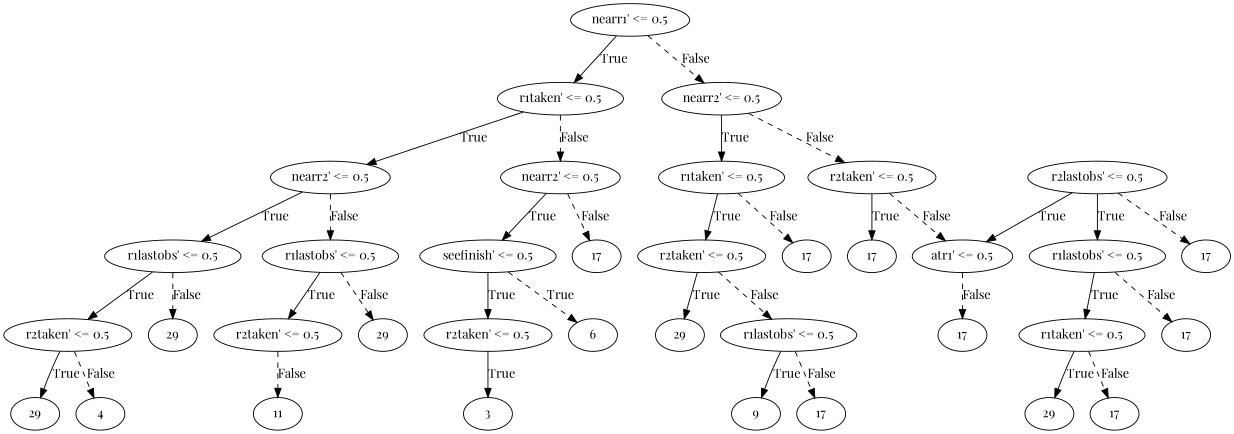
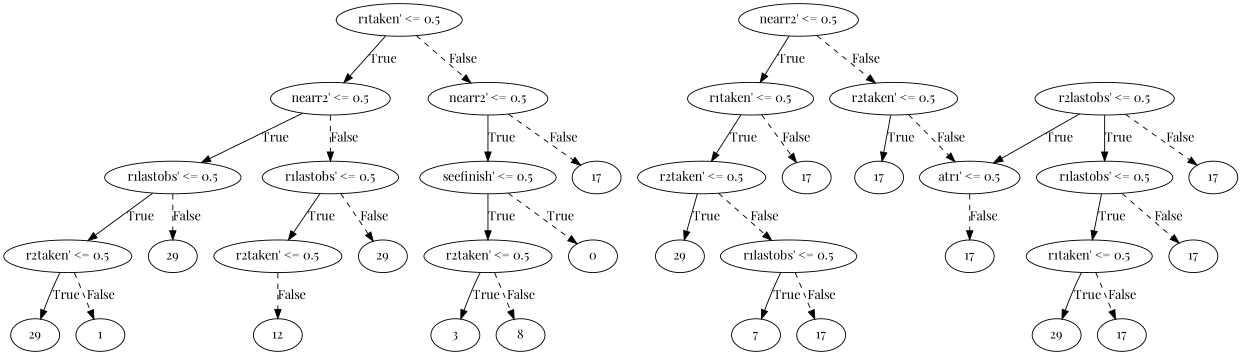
  digraph {
    fontname="Playfair Display"
    node [fontname="Playfair Display"]
    edge [fontname="Playfair Display" style=dashed]
-   n1 [label="nearr1' <= 0.5"]
    n2 [label="r1taken' <= 0.5"]
    n3 [label="nearr2' <= 0.5"]
    n4 [label="nearr2' <= 0.5"]
    n5 [label="nearr2' <= 0.5"]
    n6 [label="r1taken' <= 0.5"]
    n7 [label="r2taken' <= 0.5"]
    n8 [label="r1lastobs' <= 0.5"]
    n9 [label="r1lastobs' <= 0.5"]
    n10 [label="seefinish' <= 0.5"]
    n11 [label=17]
    n12 [label="r2taken' <= 0.5"]
    n13 [label=29]
    n14 [label="r2taken' <= 0.5"]
    n15 [label=29]
    n16 [label=29]
-   n17 [label=4]
-   n18 [label=11]
+   n17 [label=1]
+   n18 [label=12]
    n19 [label="r2taken' <= 0.5"]
-   n20 [label=6]
+   n20 [label=0]
    n21 [label=3]
+   n22 [label=8]
    n23 [label="r2taken' <= 0.5"]
    n24 [label=17]
    n25 [label=17]
    n26 [label="atr1' <= 0.5"]
    n27 [label=29]
    n28 [label="r1lastobs' <= 0.5"]
-   n29 [label=9]
+   n29 [label=7]
    n30 [label=17]
    n31 [label=17]
    n32 [label="r2lastobs' <= 0.5"]
    n33 [label="r1lastobs' <= 0.5"]
    n34 [label=17]
    n35 [label="r1taken' <= 0.5"]
    n36 [label=17]
    n37 [label=29]
    n38 [label=17]
-   n1 -> n2 [label=True style=""]
-   n1 -> n3 [label=False]
    n2 -> n4 [label=True style=""]
    n2 -> n5 [label=False]
    n3 -> n6 [label=True style=""]
    n3 -> n7 [label=False]
    n4 -> n8 [label=True style=""]
    n4 -> n9 [label=False]
    n5 -> n10 [label=True style=""]
    n5 -> n11 [label=False]
    n6 -> n23 [label=True style=""]
    n6 -> n24 [label=False]
    n7 -> n25 [label=True style=""]
    n7 -> n26 [label=False]
    n8 -> n12 [label=True style=""]
    n8 -> n13 [label=False]
    n9 -> n14 [label=True style=""]
    n9 -> n15 [label=False]
    n10 -> n19 [label=True style=""]
    n10 -> n20 [label=True]
    n12 -> n16 [label=True style=""]
    n12 -> n17 [label=False]
    n14 -> n18 [label=False]
    n19 -> n21 [label=True style=""]
+   n19 -> n22 [label=False]
    n23 -> n27 [label=True style=""]
    n23 -> n28 [label=False]
    n26 -> n31 [label=False]
    n28 -> n29 [label=True style=""]
    n28 -> n30 [label=False]
    n32 -> n26 [label=True style=""]
    n32 -> n33 [label=True style=""]
    n32 -> n34 [label=False]
    n33 -> n35 [label=True style=""]
    n33 -> n36 [label=False]
    n35 -> n37 [label=True style=""]
    n35 -> n38 [label=False]
  }
